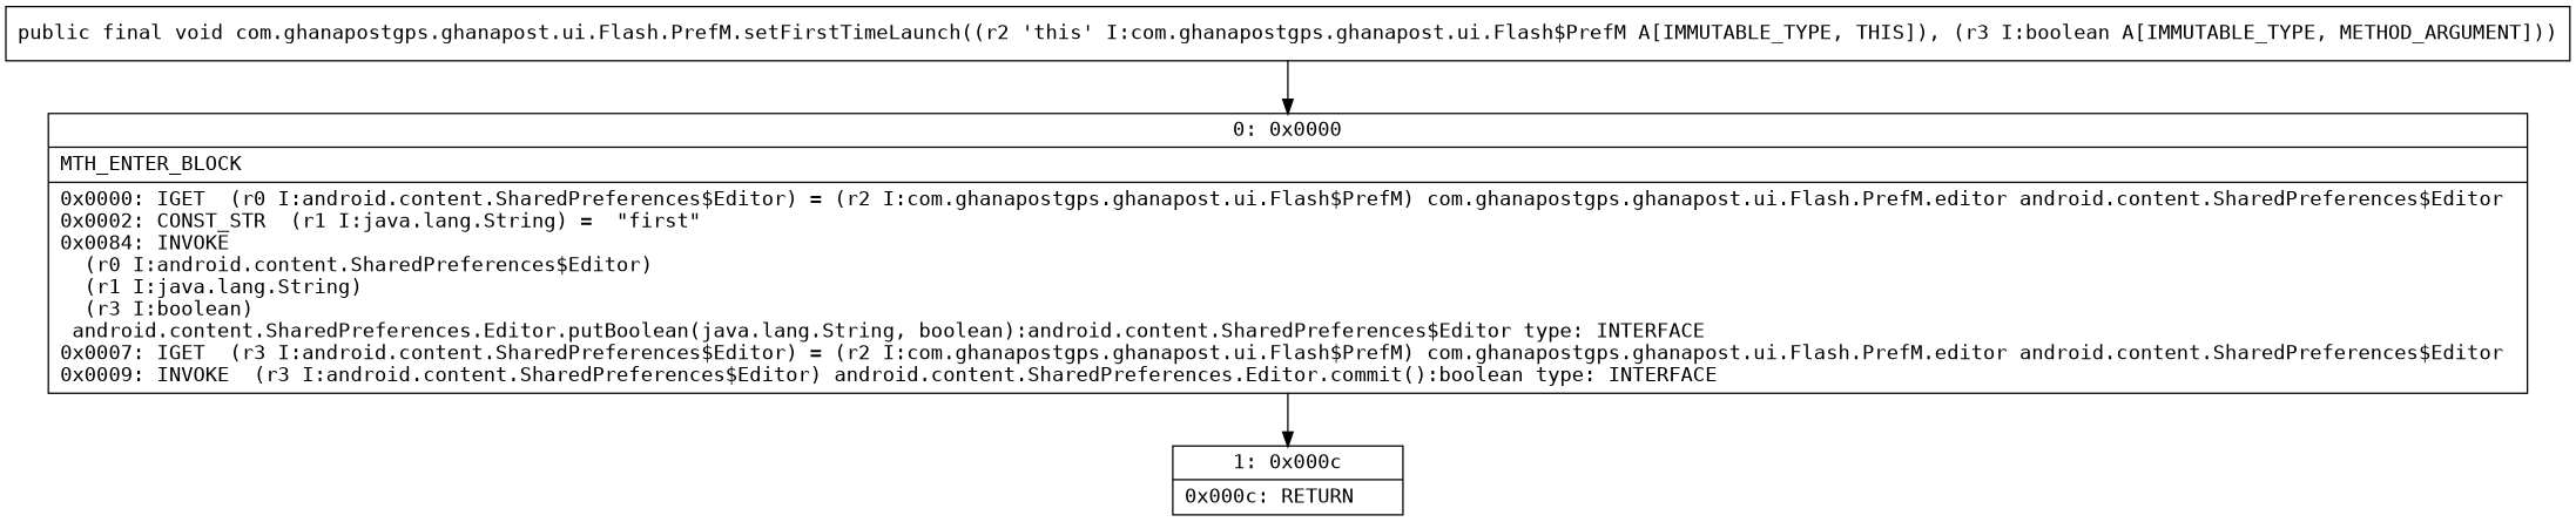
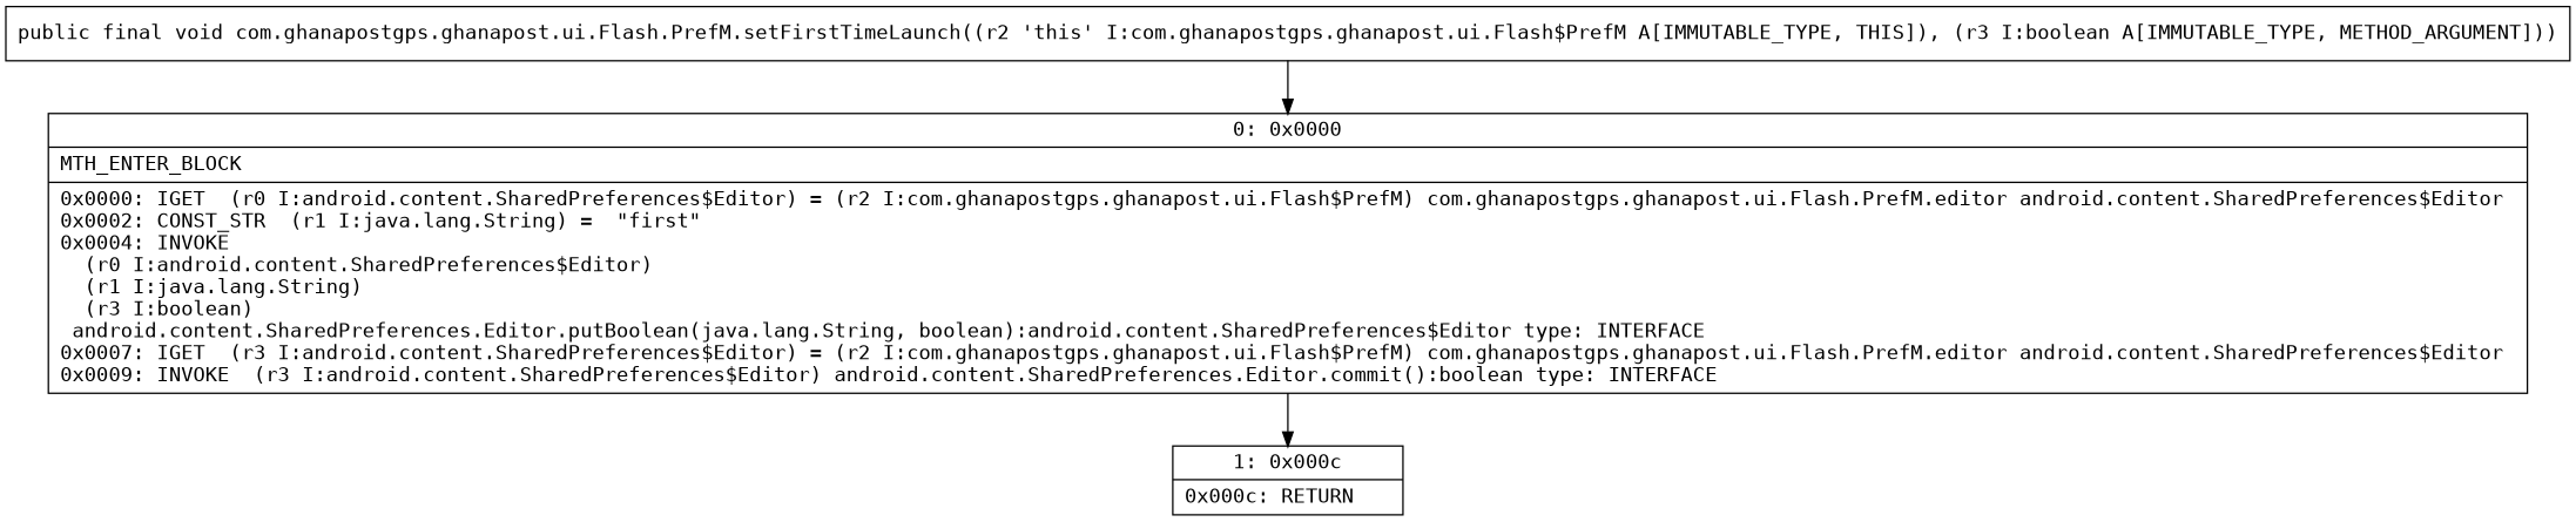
  digraph {
    fontname="DejaVu Sans Mono"
    node [shape=record fontname="DejaVu Sans Mono"]
    edge [fontname="DejaVu Sans Mono"]
-   n1 [label="{0\:\ 0x0000|MTH_ENTER_BLOCK\l|0x0000: IGET  (r0 I:android.content.SharedPreferences$Editor) = (r2 I:com.ghanapostgps.ghanapost.ui.Flash$PrefM) com.ghanapostgps.ghanapost.ui.Flash.PrefM.editor android.content.SharedPreferences$Editor \l0x0002: CONST_STR  (r1 I:java.lang.String) =  \"first\" \l0x0084: INVOKE  \l  (r0 I:android.content.SharedPreferences$Editor)\l  (r1 I:java.lang.String)\l  (r3 I:boolean)\l android.content.SharedPreferences.Editor.putBoolean(java.lang.String, boolean):android.content.SharedPreferences$Editor type: INTERFACE \l0x0007: IGET  (r3 I:android.content.SharedPreferences$Editor) = (r2 I:com.ghanapostgps.ghanapost.ui.Flash$PrefM) com.ghanapostgps.ghanapost.ui.Flash.PrefM.editor android.content.SharedPreferences$Editor \l0x0009: INVOKE  (r3 I:android.content.SharedPreferences$Editor) android.content.SharedPreferences.Editor.commit():boolean type: INTERFACE \l}"]
+   n1 [label="{0\:\ 0x0000|MTH_ENTER_BLOCK\l|0x0000: IGET  (r0 I:android.content.SharedPreferences$Editor) = (r2 I:com.ghanapostgps.ghanapost.ui.Flash$PrefM) com.ghanapostgps.ghanapost.ui.Flash.PrefM.editor android.content.SharedPreferences$Editor \l0x0002: CONST_STR  (r1 I:java.lang.String) =  \"first\" \l0x0004: INVOKE  \l  (r0 I:android.content.SharedPreferences$Editor)\l  (r1 I:java.lang.String)\l  (r3 I:boolean)\l android.content.SharedPreferences.Editor.putBoolean(java.lang.String, boolean):android.content.SharedPreferences$Editor type: INTERFACE \l0x0007: IGET  (r3 I:android.content.SharedPreferences$Editor) = (r2 I:com.ghanapostgps.ghanapost.ui.Flash$PrefM) com.ghanapostgps.ghanapost.ui.Flash.PrefM.editor android.content.SharedPreferences$Editor \l0x0009: INVOKE  (r3 I:android.content.SharedPreferences$Editor) android.content.SharedPreferences.Editor.commit():boolean type: INTERFACE \l}"]
    n2 [label="{1\:\ 0x000c|0x000c: RETURN   \l}"]
    n3 [label="{public final void com.ghanapostgps.ghanapost.ui.Flash.PrefM.setFirstTimeLaunch((r2 'this' I:com.ghanapostgps.ghanapost.ui.Flash$PrefM A[IMMUTABLE_TYPE, THIS]), (r3 I:boolean A[IMMUTABLE_TYPE, METHOD_ARGUMENT])) }"]
    n1 -> n2
    n3 -> n1
  }
